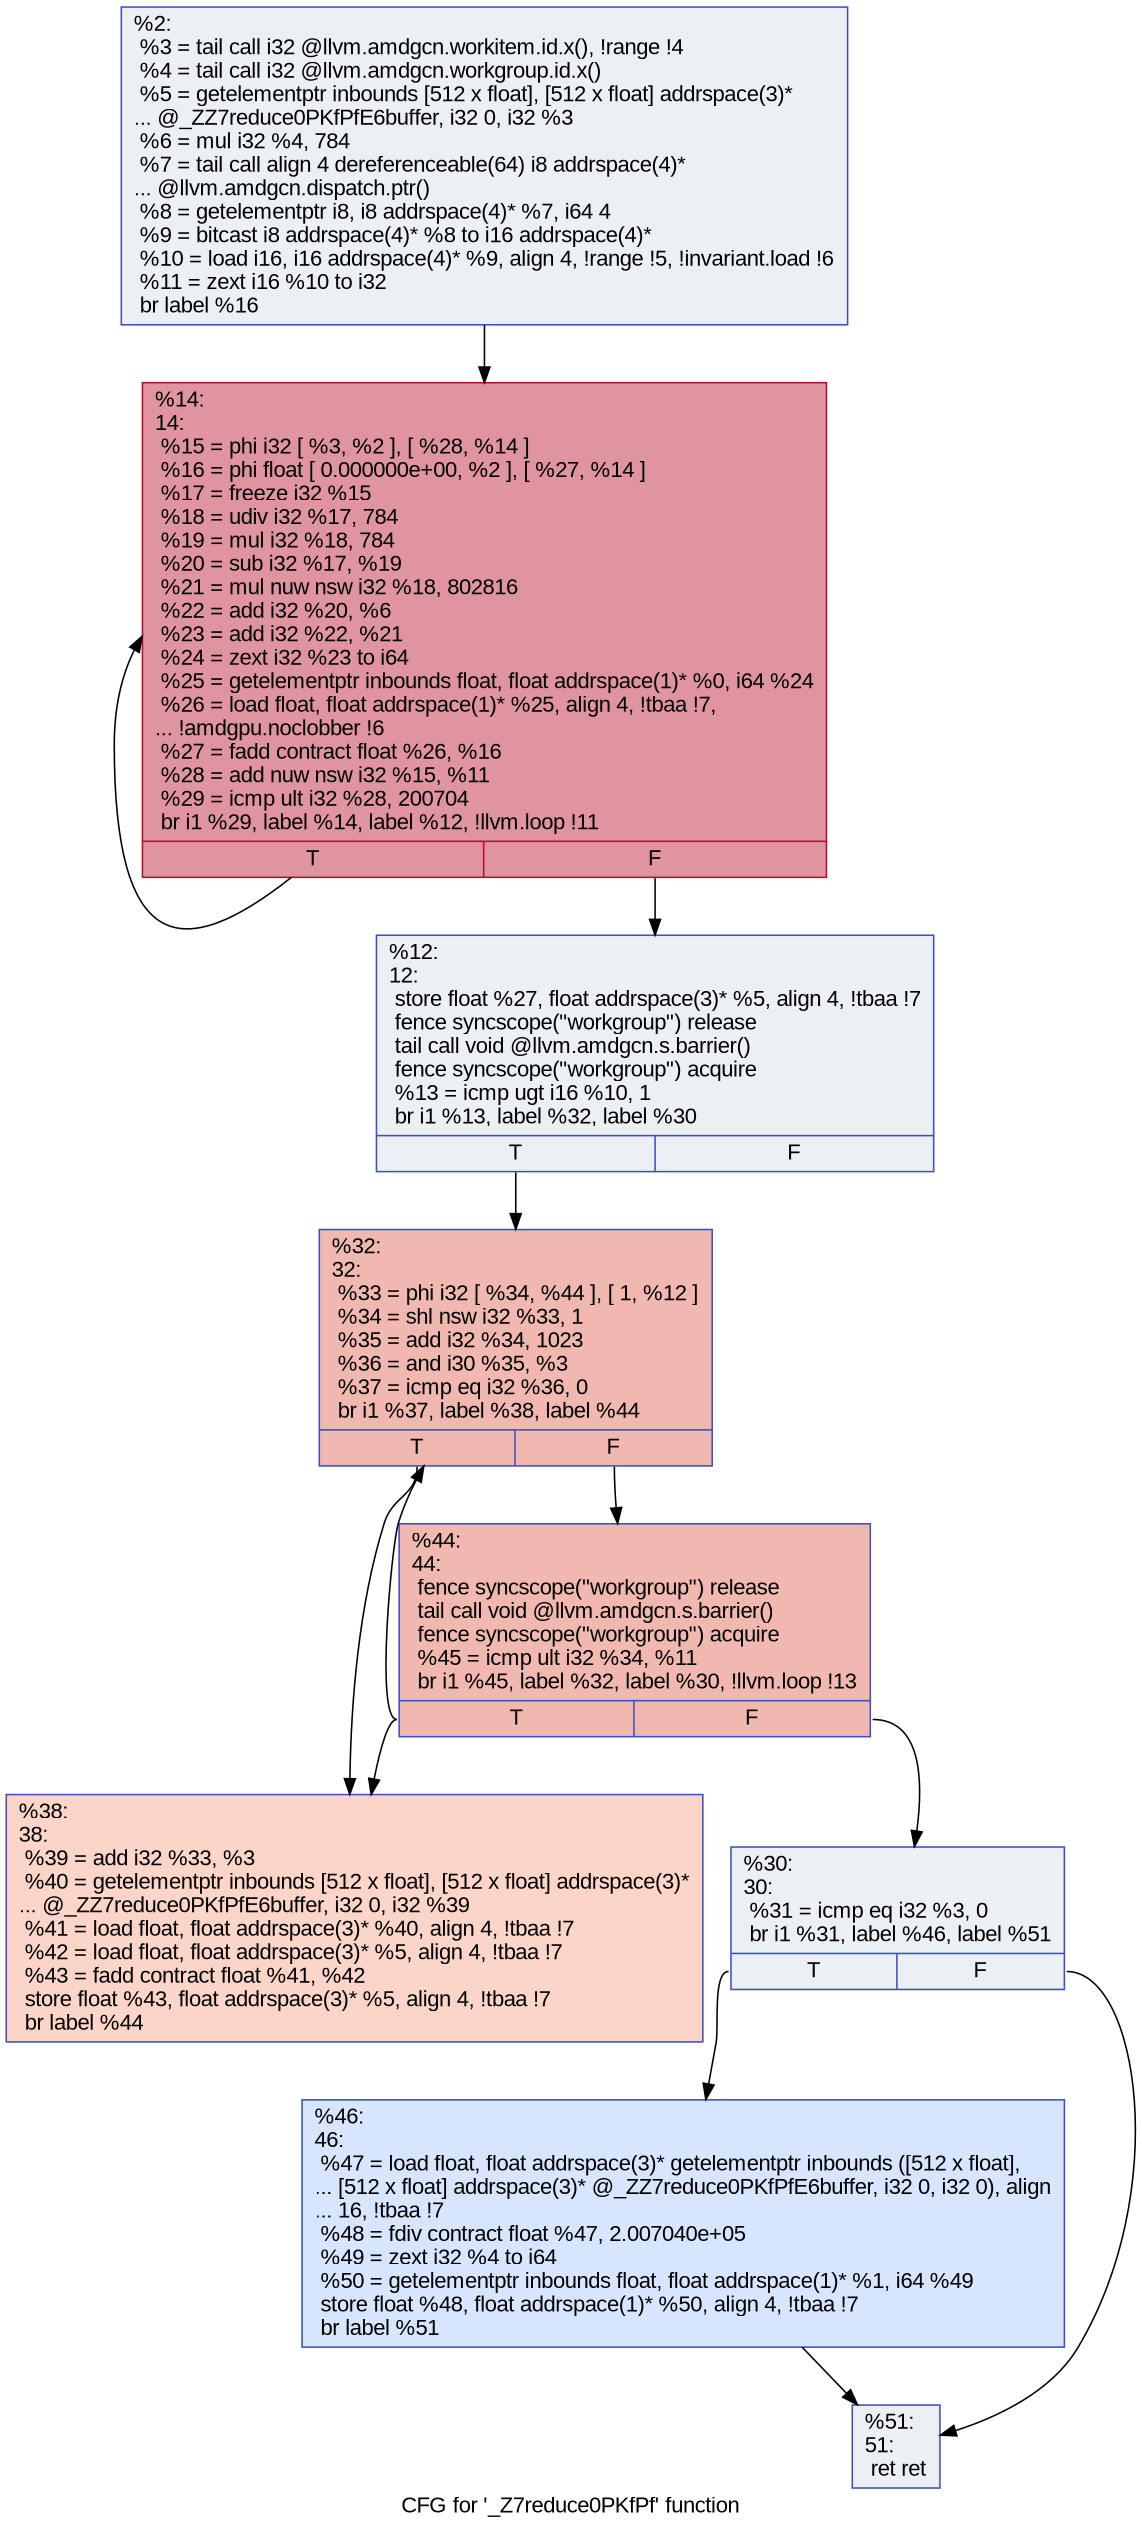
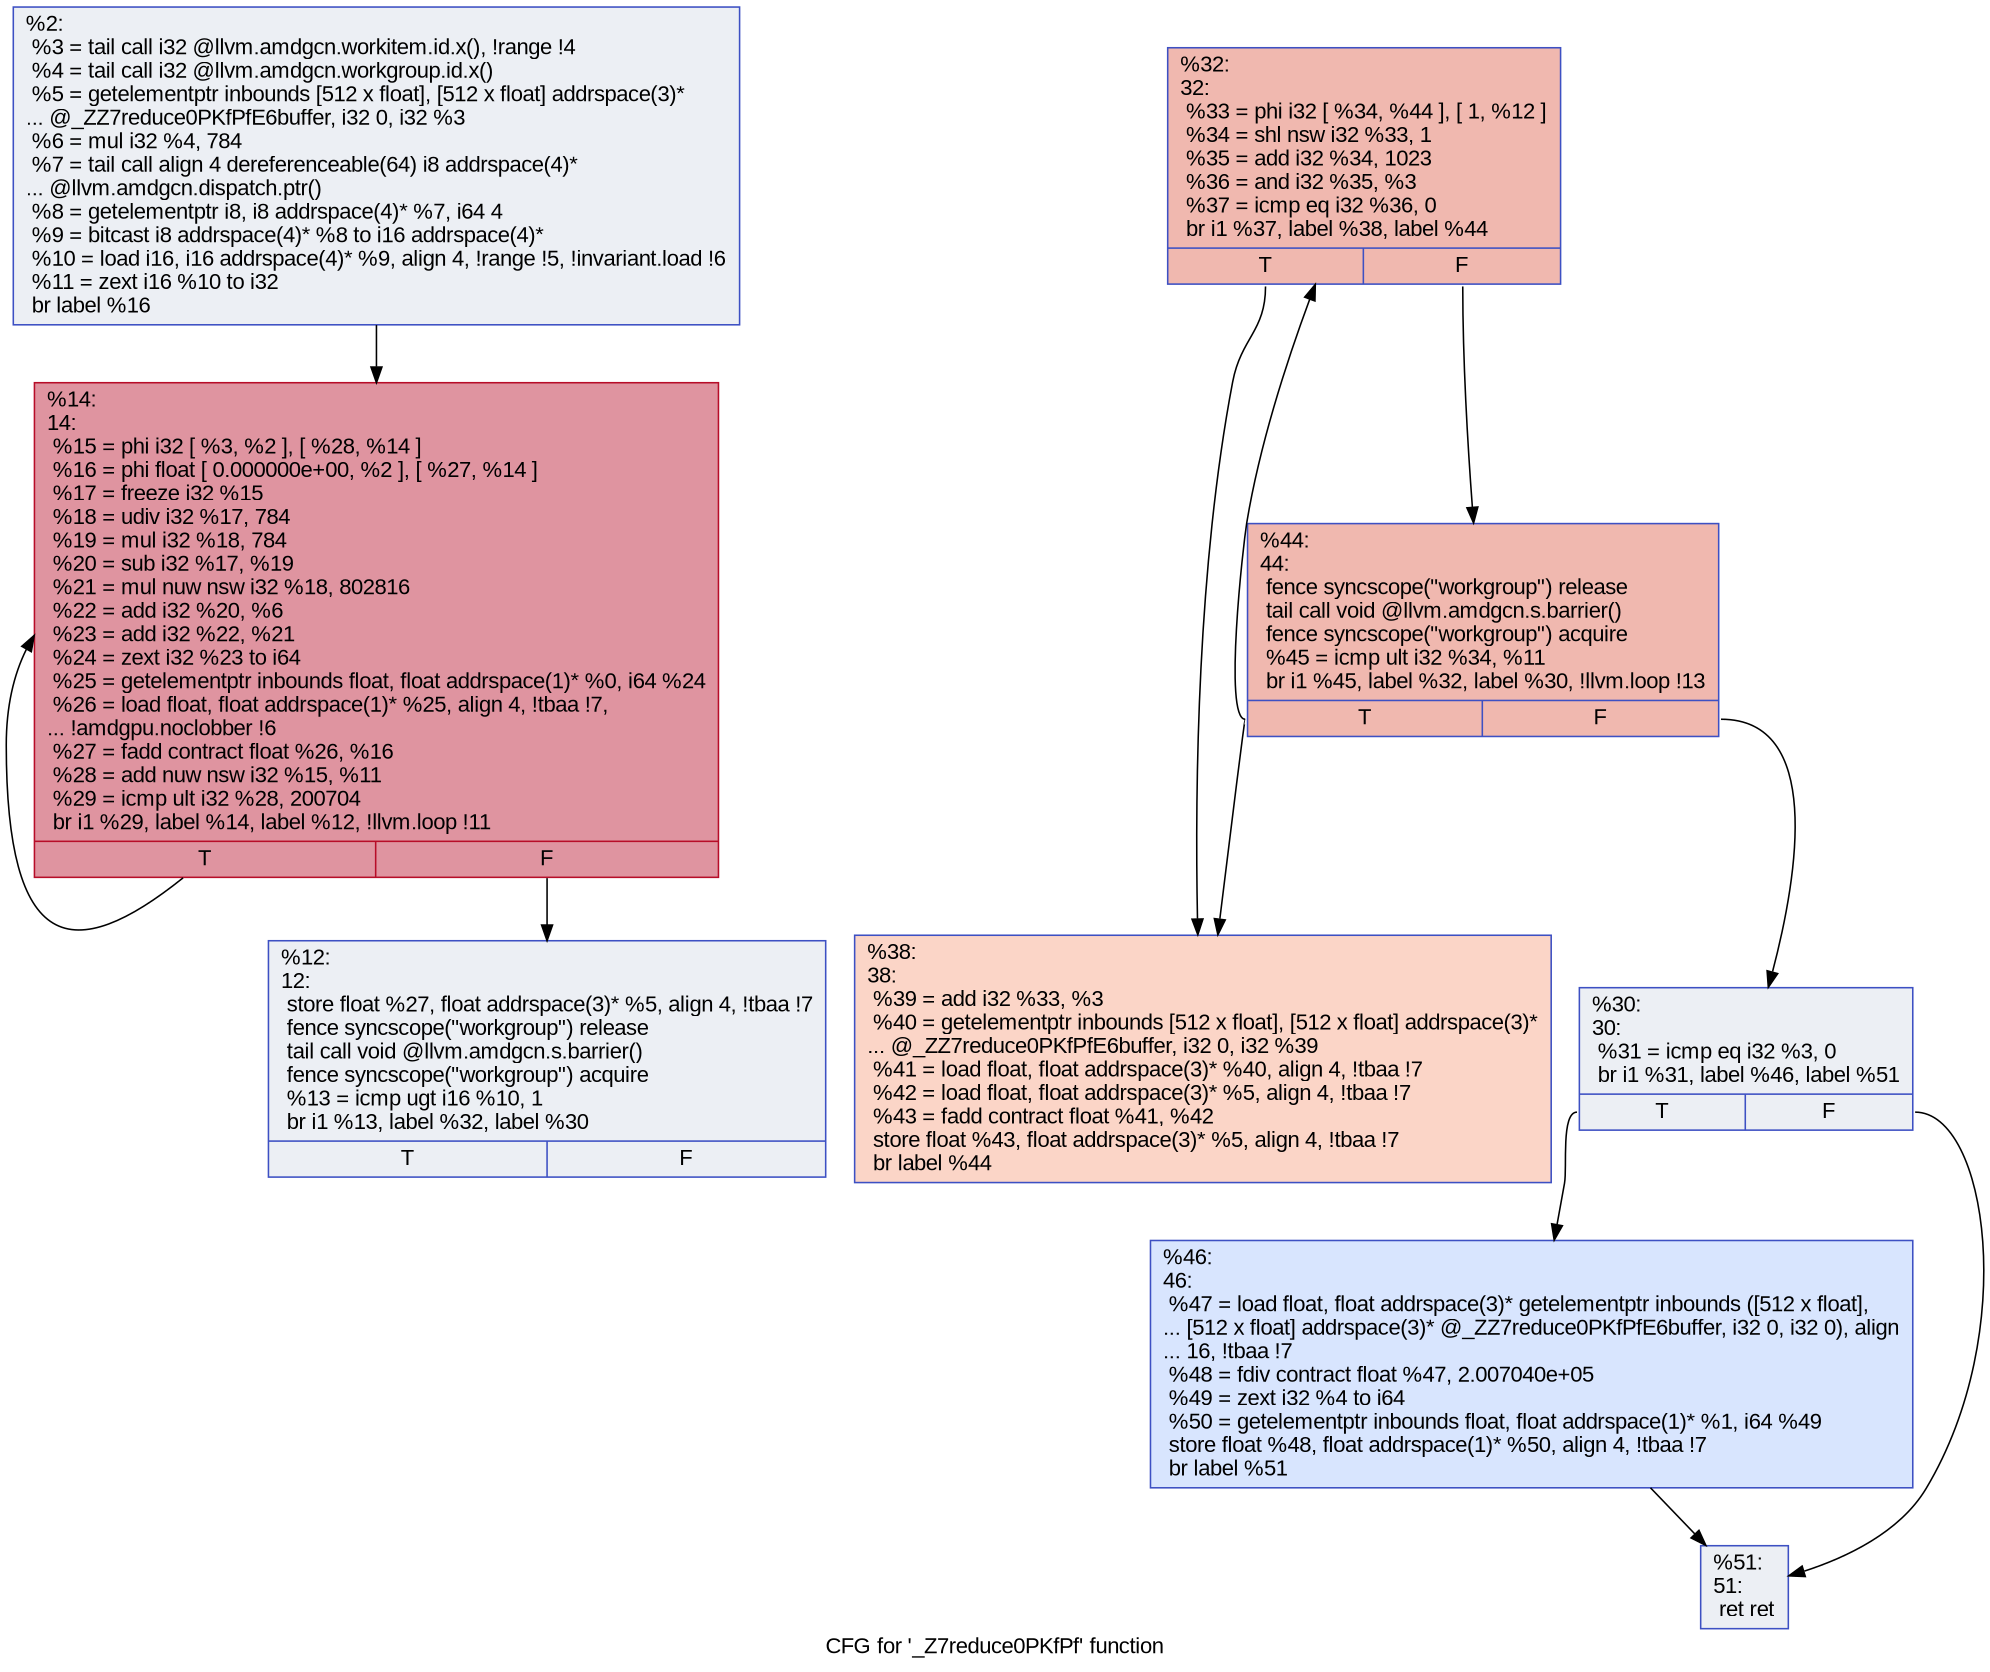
  digraph {
    fontname="Liberation Sans"
    label="CFG for '_Z7reduce0PKfPf' function"
    node [color="#3d50c3ff" fillcolor="#d4dbe670" fontname="Liberation Sans" shape=record style=filled]
    edge [fontname="Liberation Sans" tailport=s0]
    n1 [label="{%2:\l  %3 = tail call i32 @llvm.amdgcn.workitem.id.x(), !range !4\l  %4 = tail call i32 @llvm.amdgcn.workgroup.id.x()\l  %5 = getelementptr inbounds [512 x float], [512 x float] addrspace(3)*\l... @_ZZ7reduce0PKfPfE6buffer, i32 0, i32 %3\l  %6 = mul i32 %4, 784\l  %7 = tail call align 4 dereferenceable(64) i8 addrspace(4)*\l... @llvm.amdgcn.dispatch.ptr()\l  %8 = getelementptr i8, i8 addrspace(4)* %7, i64 4\l  %9 = bitcast i8 addrspace(4)* %8 to i16 addrspace(4)*\l  %10 = load i16, i16 addrspace(4)* %9, align 4, !range !5, !invariant.load !6\l  %11 = zext i16 %10 to i32\l  br label %16\l}"]
    n2 [color="#b70d28ff" fillcolor="#b70d2870" label="{%14:\l14:                                               \l  %15 = phi i32 [ %3, %2 ], [ %28, %14 ]\l  %16 = phi float [ 0.000000e+00, %2 ], [ %27, %14 ]\l  %17 = freeze i32 %15\l  %18 = udiv i32 %17, 784\l  %19 = mul i32 %18, 784\l  %20 = sub i32 %17, %19\l  %21 = mul nuw nsw i32 %18, 802816\l  %22 = add i32 %20, %6\l  %23 = add i32 %22, %21\l  %24 = zext i32 %23 to i64\l  %25 = getelementptr inbounds float, float addrspace(1)* %0, i64 %24\l  %26 = load float, float addrspace(1)* %25, align 4, !tbaa !7,\l... !amdgpu.noclobber !6\l  %27 = fadd contract float %26, %16\l  %28 = add nuw nsw i32 %15, %11\l  %29 = icmp ult i32 %28, 200704\l  br i1 %29, label %14, label %12, !llvm.loop !11\l|{<s0>T|<s1>F}}"]
    n3 [label="{%12:\l12:                                               \l  store float %27, float addrspace(3)* %5, align 4, !tbaa !7\l  fence syncscope(\"workgroup\") release\l  tail call void @llvm.amdgcn.s.barrier()\l  fence syncscope(\"workgroup\") acquire\l  %13 = icmp ugt i16 %10, 1\l  br i1 %13, label %32, label %30\l|{<s0>T|<s1>F}}"]
-   n4 [fillcolor="#dc5d4a70" label="{%32:\l32:                                               \l  %33 = phi i32 [ %34, %44 ], [ 1, %12 ]\l  %34 = shl nsw i32 %33, 1\l  %35 = add i32 %34, 1023\l  %36 = and i30 %35, %3\l  %37 = icmp eq i32 %36, 0\l  br i1 %37, label %38, label %44\l|{<s0>T|<s1>F}}"]
+   n4 [fillcolor="#dc5d4a70" label="{%32:\l32:                                               \l  %33 = phi i32 [ %34, %44 ], [ 1, %12 ]\l  %34 = shl nsw i32 %33, 1\l  %35 = add i32 %34, 1023\l  %36 = and i32 %35, %3\l  %37 = icmp eq i32 %36, 0\l  br i1 %37, label %38, label %44\l|{<s0>T|<s1>F}}"]
    n5 [fillcolor="#f5a08170" label="{%38:\l38:                                               \l  %39 = add i32 %33, %3\l  %40 = getelementptr inbounds [512 x float], [512 x float] addrspace(3)*\l... @_ZZ7reduce0PKfPfE6buffer, i32 0, i32 %39\l  %41 = load float, float addrspace(3)* %40, align 4, !tbaa !7\l  %42 = load float, float addrspace(3)* %5, align 4, !tbaa !7\l  %43 = fadd contract float %41, %42\l  store float %43, float addrspace(3)* %5, align 4, !tbaa !7\l  br label %44\l}"]
    n6 [fillcolor="#dc5d4a70" label="{%44:\l44:                                               \l  fence syncscope(\"workgroup\") release\l  tail call void @llvm.amdgcn.s.barrier()\l  fence syncscope(\"workgroup\") acquire\l  %45 = icmp ult i32 %34, %11\l  br i1 %45, label %32, label %30, !llvm.loop !13\l|{<s0>T|<s1>F}}"]
    n7 [label="{%30:\l30:                                               \l  %31 = icmp eq i32 %3, 0\l  br i1 %31, label %46, label %51\l|{<s0>T|<s1>F}}"]
    n8 [fillcolor="#a7c5fe70" label="{%46:\l46:                                               \l  %47 = load float, float addrspace(3)* getelementptr inbounds ([512 x float],\l... [512 x float] addrspace(3)* @_ZZ7reduce0PKfPfE6buffer, i32 0, i32 0), align\l... 16, !tbaa !7\l  %48 = fdiv contract float %47, 2.007040e+05\l  %49 = zext i32 %4 to i64\l  %50 = getelementptr inbounds float, float addrspace(1)* %1, i64 %49\l  store float %48, float addrspace(1)* %50, align 4, !tbaa !7\l  br label %51\l}"]
    n9 [label="{%51:\l51:                                               \l  ret ret\l}"]
    n1 -> n2
    n2 -> n2
    n2 -> n3 [tailport=s1]
-   n3 -> n4
    n4 -> n5
    n4 -> n6 [tailport=s1]
    n6 -> n4
    n6 -> n5
    n6 -> n7 [tailport=s1]
    n7 -> n8
    n7 -> n9 [tailport=s1]
    n8 -> n9
  }
